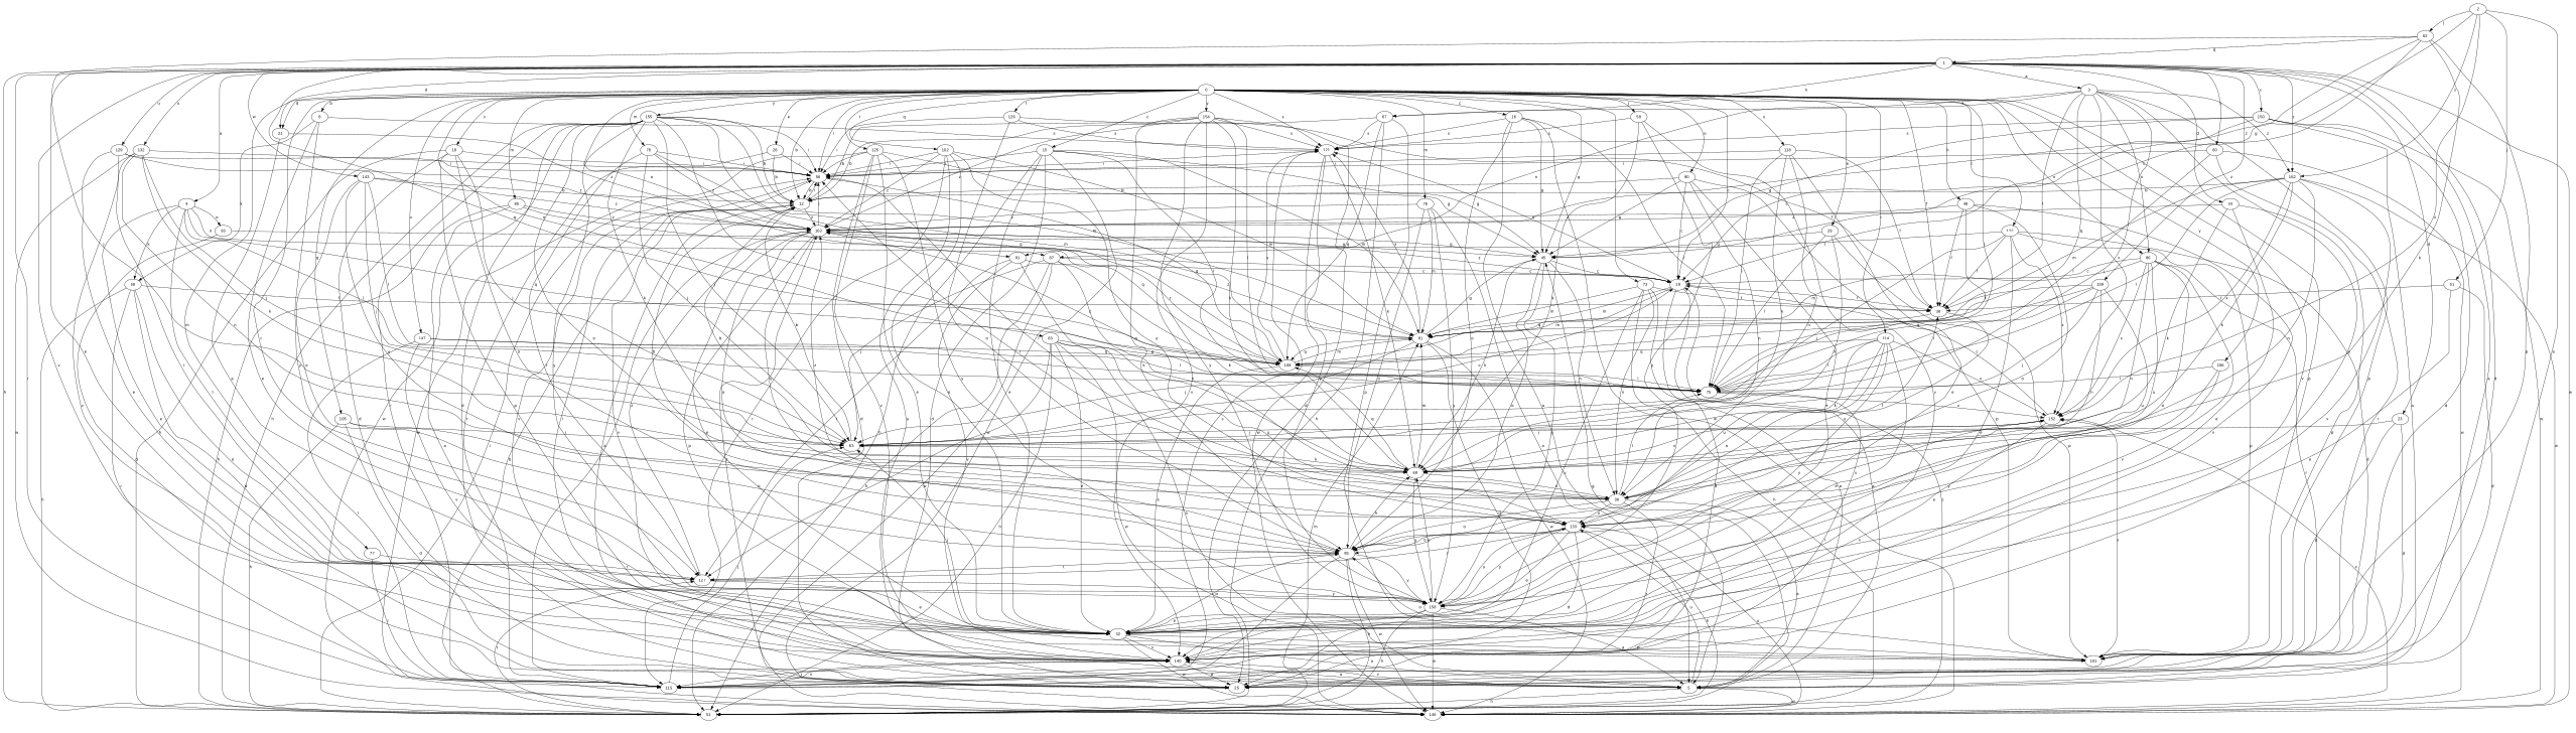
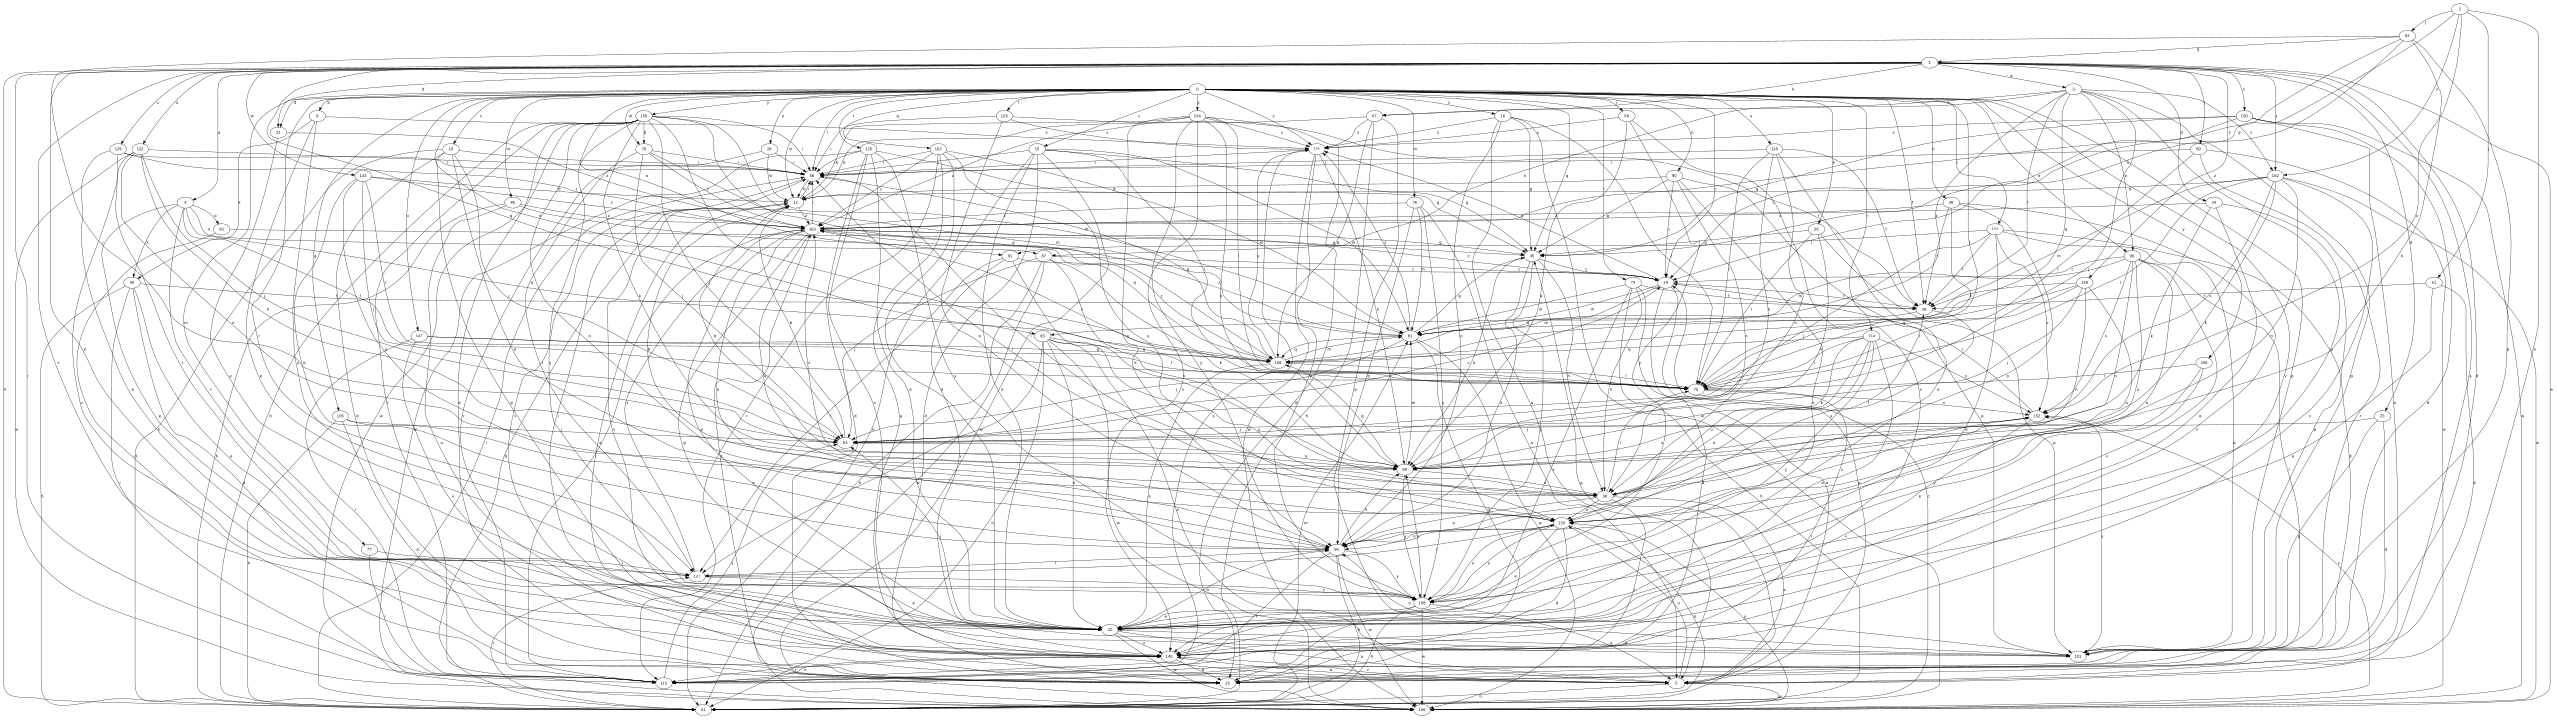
  strict digraph {
    fontname="Liberation Sans"
    node [fontname="Liberation Sans"]
    edge [fontname="Liberation Sans"]
    0
    8
    12
    15
    16
    18
    19
    21
    28
    29
    38
    45
    48
    56
    58
    73
    75
    76
    77
    78
    n21 [label=85]
    83
    86
    90
    91
    101
    102
    105
    114
    118
    121
    122
    125
    126
    127
    140
    147
    154
    155
    156
    32
    158
    68
    5
    163
    25
    51
    146
    81
    95
    63
    108
    115
    69
    133
    88
    152
    1
    3
    4
    23
    24
    60
    67
    129
    132
    143
    150
    159
    162
    87
    93
    2
    61
    62
    0 -> 8 [label=b]
    0 -> 12 [label=b]
    0 -> 15 [label=c]
    0 -> 16 [label=c]
    0 -> 18 [label=c]
    0 -> 19 [label=c]
    0 -> 21 [label=d]
    0 -> 28 [label=e]
    0 -> 29 [label=e]
    0 -> 38 [label=f]
    0 -> 45 [label=g]
    0 -> 48 [label=h]
    0 -> 56 [label=i]
    0 -> 58 [label=j]
    0 -> 73 [label=l]
    0 -> 75 [label=l]
    0 -> 76 [label=m]
    0 -> 77 [label=m]
    0 -> 78 [label=m]
    0 -> n21 [label=m]
    0 -> 83 [label=n]
    0 -> 86 [label=n]
    0 -> 90 [label=o]
    0 -> 91 [label=o]
    0 -> 101 [label=p]
    0 -> 102 [label=q]
    0 -> 105 [label=q]
    0 -> 114 [label=r]
    0 -> 118 [label=s]
    0 -> 121 [label=s]
    0 -> 122 [label=t]
    0 -> 125 [label=t]
    0 -> 126 [label=t]
    0 -> 127 [label=t]
    0 -> 140 [label=v]
    0 -> 147 [label=x]
    0 -> 154 [label=y]
    0 -> 155 [label=y]
    0 -> 156 [label=y]
    8 -> 121 [label=s]
    8 -> 32 [label=e]
    8 -> 158 [label=y]
    8 -> 68 [label=k]
    12 -> 56 [label=i]
    12 -> 140 [label=v]
    12 -> 5 [label=a]
    12 -> 163 [label=z]
    15 -> 45 [label=g]
    15 -> 56 [label=i]
    15 -> 75 [label=l]
    15 -> 32 [label=e]
    15 -> 25 [label=d]
    15 -> 51 [label=h]
    15 -> 146 [label=w]
    15 -> 81 [label=m]
    16 -> 45 [label=g]
    16 -> 75 [label=l]
    16 -> 121 [label=s]
    16 -> 5 [label=a]
    16 -> 146 [label=w]
    16 -> 95 [label=o]
    18 -> 56 [label=i]
    18 -> 101 [label=p]
    18 -> 25 [label=d]
    18 -> 51 [label=h]
    18 -> 95 [label=o]
    18 -> 63 [label=j]
    19 -> 38 [label=f]
    19 -> 121 [label=s]
    19 -> 5 [label=a]
    19 -> 163 [label=z]
    19 -> 25 [label=d]
    19 -> 81 [label=m]
    19 -> 108 [label=q]
    21 -> 32 [label=e]
    21 -> 163 [label=z]
    28 -> 12 [label=b]
    28 -> 56 [label=i]
    28 -> 115 [label=r]
    29 -> 45 [label=g]
    29 -> 75 [label=l]
    29 -> 101 [label=p]
    29 -> 69 [label=k]
    38 -> 81 [label=m]
    38 -> 133 [label=u]
    45 -> 19 [label=c]
    45 -> 158 [label=y]
    45 -> 95 [label=o]
    45 -> 69 [label=k]
    45 -> 88 [label=n]
    48 -> 38 [label=f]
    48 -> 75 [label=l]
    48 -> 140 [label=v]
    48 -> 163 [label=z]
    48 -> 95 [label=o]
    56 -> 12 [label=b]
    56 -> 140 [label=v]
    56 -> 108 [label=q]
    58 -> 121 [label=s]
    58 -> 140 [label=v]
    58 -> 158 [label=y]
    58 -> 69 [label=k]
    73 -> 38 [label=f]
    73 -> 140 [label=v]
    73 -> 5 [label=a]
    73 -> 51 [label=h]
    73 -> 81 [label=m]
    73 -> 88 [label=n]
    75 -> 163 [label=z]
    75 -> 115 [label=r]
    75 -> 152 [label=x]
    76 -> 158 [label=y]
    76 -> 5 [label=a]
    76 -> 163 [label=z]
    76 -> 81 [label=m]
    76 -> 95 [label=o]
    77 -> 127 [label=t]
    77 -> 115 [label=r]
    78 -> 56 [label=i]
    78 -> 127 [label=t]
    78 -> 163 [label=z]
    78 -> 81 [label=m]
    78 -> 63 [label=j]
    n21 -> 5 [label=a]
    n21 -> 163 [label=z]
    n21 -> 51 [label=h]
    n21 -> 108 [label=q]
    83 -> 127 [label=t]
    83 -> 32 [label=e]
    83 -> 5 [label=a]
    83 -> 51 [label=h]
    83 -> 146 [label=w]
    83 -> 108 [label=q]
    83 -> 133 [label=u]
    86 -> 19 [label=c]
    86 -> 140 [label=v]
    86 -> 81 [label=m]
    86 -> 95 [label=o]
    86 -> 115 [label=r]
    86 -> 133 [label=u]
    86 -> 88 [label=n]
    86 -> 152 [label=x]
    90 -> 12 [label=b]
    90 -> 19 [label=c]
    90 -> 45 [label=g]
    90 -> 101 [label=p]
    90 -> 32 [label=e]
    90 -> 88 [label=n]
    91 -> 19 [label=c]
    91 -> 127 [label=t]
    91 -> 140 [label=v]
    91 -> 69 [label=k]
    101 -> 95 [label=o]
    101 -> 152 [label=x]
    102 -> 56 [label=i]
    102 -> 32 [label=e]
    102 -> 5 [label=a]
    102 -> 163 [label=z]
    102 -> 81 [label=m]
    102 -> 115 [label=r]
    102 -> 133 [label=u]
    105 -> 25 [label=d]
    105 -> 51 [label=h]
    105 -> 95 [label=o]
    105 -> 63 [label=j]
    114 -> 75 [label=l]
    114 -> 32 [label=e]
    114 -> 158 [label=y]
    114 -> 95 [label=o]
    114 -> 108 [label=q]
    114 -> 69 [label=k]
    114 -> 133 [label=u]
    114 -> 152 [label=x]
    118 -> 38 [label=f]
    118 -> 56 [label=i]
    118 -> 75 [label=l]
    118 -> 32 [label=e]
    118 -> 69 [label=k]
    118 -> 88 [label=n]
    121 -> 56 [label=i]
    121 -> 158 [label=y]
    121 -> 146 [label=w]
    121 -> 69 [label=k]
    122 -> 38 [label=f]
    122 -> 91 [label=t]
    122 -> 101 [label=p]
    122 -> 32 [label=e]
    122 -> 25 [label=d]
    122 -> 63 [label=j]
    122 -> 152 [label=x]
    125 -> 45 [label=g]
    125 -> 56 [label=i]
    125 -> 140 [label=v]
    125 -> 32 [label=e]
    125 -> 158 [label=y]
    125 -> 25 [label=d]
    125 -> 146 [label=w]
    126 -> 38 [label=f]
    126 -> 56 [label=i]
    126 -> 121 [label=s]
    126 -> 95 [label=o]
    127 -> 32 [label=e]
    127 -> 158 [label=y]
    127 -> 163 [label=z]
    140 -> 56 [label=i]
    140 -> 5 [label=a]
    140 -> 25 [label=d]
    140 -> 115 [label=r]
    147 -> 75 [label=l]
    147 -> 140 [label=v]
    147 -> 108 [label=q]
    147 -> 115 [label=r]
    154 -> 12 [label=b]
    154 -> 75 [label=l]
    154 -> 121 [label=s]
    154 -> 140 [label=v]
    154 -> 158 [label=y]
    154 -> 163 [label=z]
    154 -> 25 [label=d]
    154 -> 95 [label=o]
    154 -> 69 [label=k]
-   155 -> 12 [label=b]
+   155 -> 78 [label=b]
    155 -> 56 [label=i]
    155 -> 75 [label=l]
    155 -> 158 [label=y]
    155 -> 25 [label=d]
    155 -> 51 [label=h]
    155 -> 146 [label=w]
    155 -> 81 [label=m]
    155 -> 95 [label=o]
    155 -> 63 [label=j]
    155 -> 108 [label=q]
    155 -> 115 [label=r]
    155 -> 69 [label=k]
    156 -> 75 [label=l]
    156 -> 32 [label=e]
    156 -> 158 [label=y]
    32 -> 101 [label=p]
    32 -> 140 [label=v]
    32 -> 5 [label=a]
    32 -> 146 [label=w]
    32 -> 95 [label=o]
    32 -> 63 [label=j]
    158 -> 32 [label=e]
    158 -> 5 [label=a]
    158 -> 51 [label=h]
    158 -> 146 [label=w]
    158 -> 69 [label=k]
    158 -> 133 [label=u]
    68 -> 38 [label=f]
    68 -> 32 [label=e]
    68 -> 25 [label=d]
    68 -> 51 [label=h]
    68 -> 115 [label=r]
    5 -> 140 [label=v]
    5 -> 51 [label=h]
    5 -> 146 [label=w]
    5 -> 133 [label=u]
    163 -> 45 [label=g]
    163 -> 56 [label=i]
    163 -> 101 [label=p]
    163 -> 32 [label=e]
    163 -> 95 [label=o]
    163 -> 115 [label=r]
    163 -> 133 [label=u]
    25 -> 163 [label=z]
    51 -> 12 [label=b]
    51 -> 19 [label=c]
    51 -> 45 [label=g]
    51 -> 56 [label=i]
    51 -> 127 [label=t]
    51 -> 81 [label=m]
    146 -> 133 [label=u]
    146 -> 152 [label=x]
    81 -> 45 [label=g]
    81 -> 121 [label=s]
    81 -> 163 [label=z]
    81 -> 25 [label=d]
    81 -> 146 [label=w]
    81 -> 63 [label=j]
    81 -> 108 [label=q]
    95 -> 127 [label=t]
    95 -> 158 [label=y]
    95 -> 51 [label=h]
    95 -> 146 [label=w]
    95 -> 115 [label=r]
    95 -> 69 [label=k]
    63 -> 12 [label=b]
    63 -> 19 [label=c]
    63 -> 69 [label=k]
    108 -> 75 [label=l]
    108 -> 121 [label=s]
    108 -> 32 [label=e]
    108 -> 163 [label=z]
    108 -> 81 [label=m]
    115 -> 121 [label=s]
    115 -> 140 [label=v]
    115 -> 63 [label=j]
    69 -> 12 [label=b]
    69 -> 158 [label=y]
    69 -> 81 [label=m]
    69 -> 108 [label=q]
    69 -> 88 [label=n]
    69 -> 152 [label=x]
    133 -> 56 [label=i]
    133 -> 127 [label=t]
    133 -> 32 [label=e]
    133 -> 158 [label=y]
    133 -> 25 [label=d]
    133 -> 51 [label=h]
    133 -> 95 [label=o]
    133 -> 152 [label=x]
    88 -> 12 [label=b]
    88 -> 38 [label=f]
    88 -> 56 [label=i]
    88 -> 75 [label=l]
    88 -> 5 [label=a]
    88 -> 163 [label=z]
    88 -> 95 [label=o]
    88 -> 115 [label=r]
    88 -> 133 [label=u]
    152 -> 19 [label=c]
    152 -> 140 [label=v]
    152 -> 63 [label=j]
    1 -> 21 [label=d]
    1 -> 140 [label=v]
    1 -> 32 [label=e]
    1 -> 5 [label=a]
    1 -> 25 [label=d]
    1 -> 51 [label=h]
    1 -> 146 [label=w]
    1 -> 108 [label=q]
    1 -> 115 [label=r]
    1 -> 3 [label=a]
    1 -> 4 [label=a]
    1 -> 23 [label=d]
    1 -> 24 [label=d]
    1 -> 60 [label=j]
    1 -> 67 [label=k]
    1 -> 129 [label=u]
    1 -> 132 [label=u]
    1 -> 143 [label=w]
    1 -> 150 [label=x]
    1 -> 159 [label=z]
    1 -> 162 [label=z]
    3 -> 38 [label=f]
    3 -> 86 [label=n]
    3 -> 101 [label=p]
    3 -> 158 [label=y]
    3 -> 63 [label=j]
    3 -> 108 [label=q]
-   3 -> 152 [label=x]
+   3 -> 83 [label=x]
    3 -> 67 [label=k]
    3 -> 162 [label=z]
    3 -> 87 [label=n]
    4 -> 75 [label=l]
    4 -> 127 [label=t]
    4 -> 32 [label=e]
    4 -> 68 [label=k]
    4 -> 108 [label=q]
    4 -> 87 [label=n]
    4 -> 93 [label=o]
    23 -> 101 [label=p]
    23 -> 25 [label=d]
    23 -> 63 [label=j]
    24 -> 101 [label=p]
    24 -> 32 [label=e]
    24 -> 163 [label=z]
    24 -> 69 [label=k]
    60 -> 56 [label=i]
    60 -> 75 [label=l]
    60 -> 146 [label=w]
    60 -> 115 [label=r]
    67 -> 12 [label=b]
    67 -> 101 [label=p]
    67 -> 121 [label=s]
    67 -> 51 [label=h]
    67 -> 108 [label=q]
    129 -> 56 [label=i]
    129 -> 127 [label=t]
    129 -> 32 [label=e]
    129 -> 163 [label=z]
    132 -> 56 [label=i]
    132 -> 140 [label=v]
    132 -> 146 [label=w]
    132 -> 63 [label=j]
    132 -> 69 [label=k]
    132 -> 88 [label=n]
    143 -> 12 [label=b]
    143 -> 75 [label=l]
    143 -> 163 [label=z]
    143 -> 95 [label=o]
    143 -> 63 [label=j]
    143 -> 133 [label=u]
    150 -> 19 [label=c]
    150 -> 45 [label=g]
    150 -> 121 [label=s]
    150 -> 5 [label=a]
    150 -> 25 [label=d]
    150 -> 146 [label=w]
    159 -> 38 [label=f]
    159 -> 75 [label=l]
    159 -> 63 [label=j]
    159 -> 108 [label=q]
    159 -> 133 [label=u]
    159 -> 88 [label=n]
    162 -> 12 [label=b]
    162 -> 75 [label=l]
    162 -> 140 [label=v]
    162 -> 146 [label=w]
    162 -> 81 [label=m]
    162 -> 69 [label=k]
    162 -> 88 [label=n]
    162 -> 152 [label=x]
    87 -> 19 [label=c]
    87 -> 51 [label=h]
    87 -> 146 [label=w]
    87 -> 63 [label=j]
    87 -> 69 [label=k]
    87 -> 88 [label=n]
    93 -> 45 [label=g]
    93 -> 25 [label=d]
    2 -> 45 [label=g]
    2 -> 5 [label=a]
    2 -> 152 [label=x]
    2 -> 162 [label=z]
    2 -> 61 [label=j]
    2 -> 62 [label=j]
    61 -> 38 [label=f]
    61 -> 32 [label=e]
    61 -> 25 [label=d]
    62 -> 19 [label=c]
    62 -> 101 [label=p]
    62 -> 163 [label=z]
    62 -> 63 [label=j]
    62 -> 69 [label=k]
    62 -> 1 [label=q]
  }
